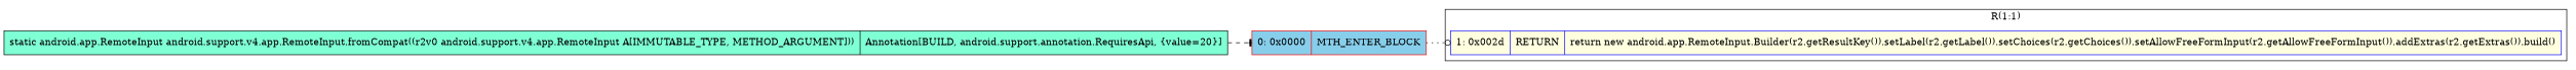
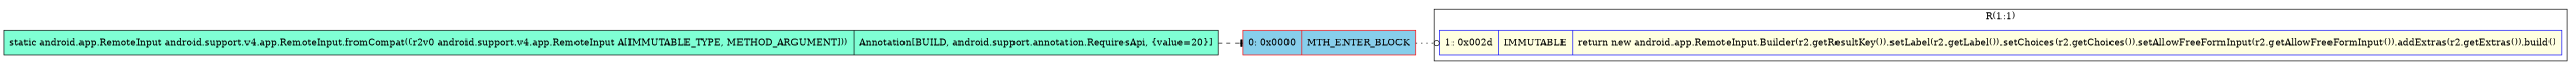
  digraph {
    rankdir=LR
    node [shape=record style=filled]
-   n1 [color=blue label="{1\:\ 0x002d|RETURN\l|return new android.app.RemoteInput.Builder(r2.getResultKey()).setLabel(r2.getLabel()).setChoices(r2.getChoices()).setAllowFreeFormInput(r2.getAllowFreeFormInput()).addExtras(r2.getExtras()).build()\l}" fillcolor=lightyellow]
+   n1 [color=blue label="{1\:\ 0x002d|IMMUTABLE\l|return new android.app.RemoteInput.Builder(r2.getResultKey()).setLabel(r2.getLabel()).setChoices(r2.getChoices()).setAllowFreeFormInput(r2.getAllowFreeFormInput()).addExtras(r2.getExtras()).build()\l}" fillcolor=lightyellow]
    n2 [color=red label="{0\:\ 0x0000|MTH_ENTER_BLOCK\l}" fillcolor=skyblue]
    n3 [label="{static android.app.RemoteInput android.support.v4.app.RemoteInput.fromCompat((r2v0 android.support.v4.app.RemoteInput A[IMMUTABLE_TYPE, METHOD_ARGUMENT]))  | Annotation[BUILD, android.support.annotation.RequiresApi, \{value=20\}]\l}" fillcolor=aquamarine]
    subgraph cluster_1 {
      label="R(1:1)"
      n1
    }
    n2 -> n1 [style=dotted arrowhead=odot]
    n3 -> n2 [style=dashed arrowhead=tee]
  }
